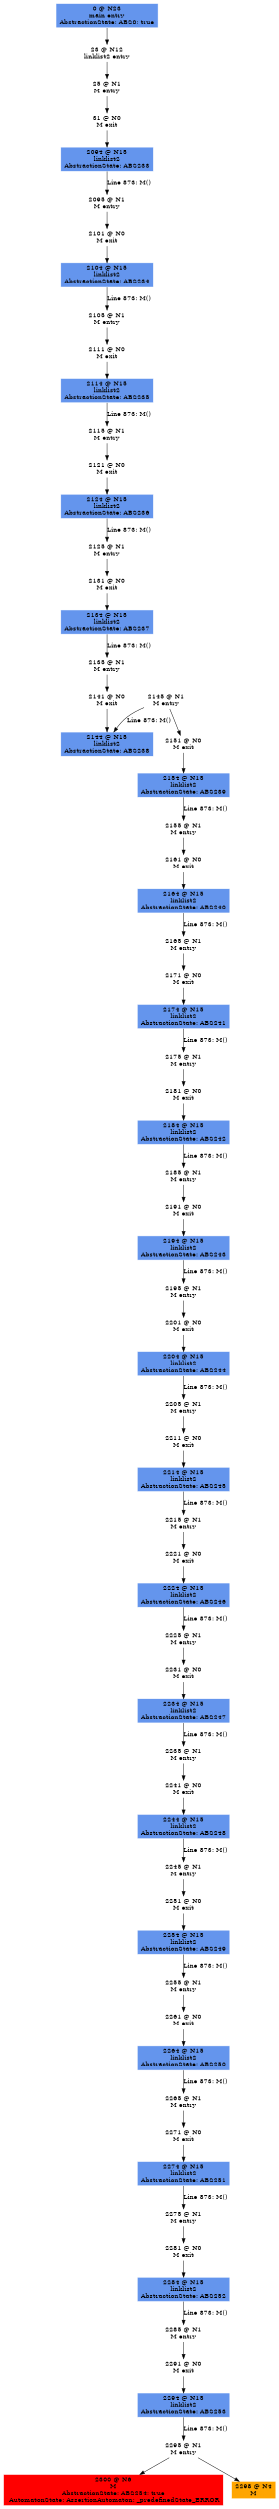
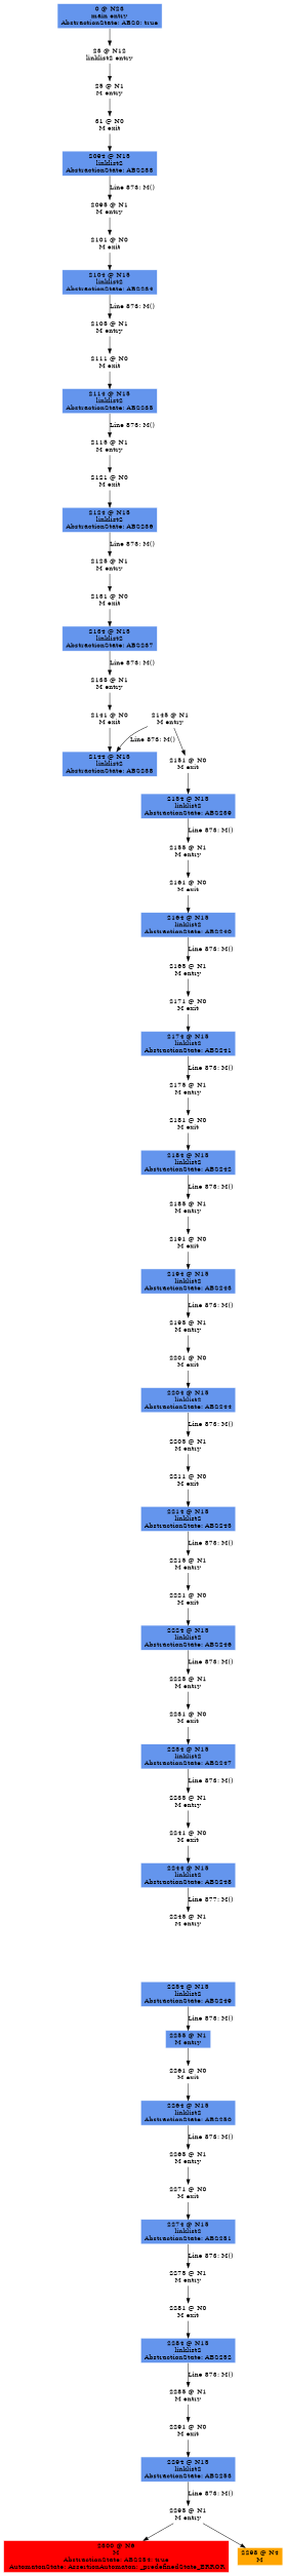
  digraph {
    node [color=white shape=box style=filled]
    n1 [fillcolor=cornflowerblue label="0 @ N23\nmain entry\nAbstractionState: ABS0: true\n"]
    n2 [label="23 @ N12\nlinklist2 entry\n"]
    n3 [label="25 @ N1\nM entry\n"]
    n4 [label="31 @ N0\nM exit\n"]
    n5 [fillcolor=cornflowerblue label="2094 @ N15\nlinklist2\nAbstractionState: ABS233\n"]
    n6 [label="2095 @ N1\nM entry\n"]
    n7 [label="2101 @ N0\nM exit\n"]
    n8 [fillcolor=cornflowerblue label="2104 @ N15\nlinklist2\nAbstractionState: ABS234\n"]
    n9 [label="2105 @ N1\nM entry\n"]
    n10 [label="2111 @ N0\nM exit\n"]
    n11 [fillcolor=cornflowerblue label="2114 @ N15\nlinklist2\nAbstractionState: ABS235\n"]
    n12 [label="2115 @ N1\nM entry\n"]
    n13 [label="2121 @ N0\nM exit\n"]
    n14 [fillcolor=cornflowerblue label="2124 @ N15\nlinklist2\nAbstractionState: ABS236\n"]
    n15 [label="2125 @ N1\nM entry\n"]
    n16 [label="2131 @ N0\nM exit\n"]
    n17 [fillcolor=cornflowerblue label="2134 @ N15\nlinklist2\nAbstractionState: ABS237\n"]
    n18 [label="2135 @ N1\nM entry\n"]
    n19 [label="2141 @ N0\nM exit\n"]
    n20 [fillcolor=cornflowerblue label="2144 @ N15\nlinklist2\nAbstractionState: ABS238\n"]
    n21 [label="2145 @ N1\nM entry\n"]
    n22 [label="2151 @ N0\nM exit\n"]
    n23 [fillcolor=cornflowerblue label="2154 @ N15\nlinklist2\nAbstractionState: ABS239\n"]
    n24 [label="2155 @ N1\nM entry\n"]
    n25 [label="2161 @ N0\nM exit\n"]
    n26 [fillcolor=cornflowerblue label="2164 @ N15\nlinklist2\nAbstractionState: ABS240\n"]
    n27 [label="2165 @ N1\nM entry\n"]
    n28 [label="2171 @ N0\nM exit\n"]
    n29 [fillcolor=cornflowerblue label="2174 @ N15\nlinklist2\nAbstractionState: ABS241\n"]
    n30 [label="2175 @ N1\nM entry\n"]
    n31 [label="2181 @ N0\nM exit\n"]
    n32 [fillcolor=cornflowerblue label="2184 @ N15\nlinklist2\nAbstractionState: ABS242\n"]
    n33 [label="2185 @ N1\nM entry\n"]
    n34 [label="2191 @ N0\nM exit\n"]
    n35 [fillcolor=cornflowerblue label="2194 @ N15\nlinklist2\nAbstractionState: ABS243\n"]
    n36 [label="2195 @ N1\nM entry\n"]
    n37 [label="2201 @ N0\nM exit\n"]
    n38 [fillcolor=cornflowerblue label="2204 @ N15\nlinklist2\nAbstractionState: ABS244\n"]
    n39 [label="2205 @ N1\nM entry\n"]
    n40 [label="2211 @ N0\nM exit\n"]
    n41 [fillcolor=cornflowerblue label="2214 @ N15\nlinklist2\nAbstractionState: ABS245\n"]
    n42 [label="2215 @ N1\nM entry\n"]
    n43 [label="2221 @ N0\nM exit\n"]
    n44 [fillcolor=cornflowerblue label="2224 @ N15\nlinklist2\nAbstractionState: ABS246\n"]
    n45 [label="2225 @ N1\nM entry\n"]
    n46 [label="2231 @ N0\nM exit\n"]
    n47 [fillcolor=cornflowerblue label="2234 @ N15\nlinklist2\nAbstractionState: ABS247\n"]
    n48 [label="2235 @ N1\nM entry\n"]
    n49 [label="2241 @ N0\nM exit\n"]
    n50 [fillcolor=cornflowerblue label="2244 @ N15\nlinklist2\nAbstractionState: ABS248\n"]
    n51 [label="2245 @ N1\nM entry\n"]
-   n52 [label="2251 @ N0\nM exit\n"]
    n53 [fillcolor=cornflowerblue label="2254 @ N15\nlinklist2\nAbstractionState: ABS249\n"]
-   n54 [label="2255 @ N1\nM entry\n"]
+   n54 [label="2255 @ N1\nM entry\n" fillcolor=cornflowerblue]
    n55 [label="2261 @ N0\nM exit\n"]
    n56 [fillcolor=cornflowerblue label="2264 @ N15\nlinklist2\nAbstractionState: ABS250\n"]
    n57 [label="2265 @ N1\nM entry\n"]
    n58 [label="2271 @ N0\nM exit\n"]
    n59 [fillcolor=cornflowerblue label="2274 @ N15\nlinklist2\nAbstractionState: ABS251\n"]
    n60 [label="2275 @ N1\nM entry\n"]
    n61 [label="2281 @ N0\nM exit\n"]
    n62 [fillcolor=cornflowerblue label="2284 @ N15\nlinklist2\nAbstractionState: ABS252\n"]
    n63 [label="2285 @ N1\nM entry\n"]
    n64 [label="2291 @ N0\nM exit\n"]
    n65 [fillcolor=cornflowerblue label="2294 @ N15\nlinklist2\nAbstractionState: ABS253\n"]
    n66 [label="2295 @ N1\nM entry\n"]
    n67 [fillcolor=red label="2300 @ N6\nM\nAbstractionState: ABS254: true\n AutomatonState: AssertionAutomaton: _predefinedState_ERROR\n"]
    n68 [fillcolor=orange label="2298 @ N4\nM\n"]
    n1 -> n2
    n2 -> n3
    n3 -> n4
    n4 -> n5
    n5 -> n6 [label="Line 873: M()"]
    n6 -> n7
    n7 -> n8
    n8 -> n9 [label="Line 873: M()"]
    n9 -> n10
    n10 -> n11
    n11 -> n12 [label="Line 873: M()"]
    n12 -> n13
    n13 -> n14
    n14 -> n15 [label="Line 873: M()"]
    n15 -> n16
    n16 -> n17
    n17 -> n18 [label="Line 873: M()"]
    n18 -> n19
    n19 -> n20
    n21 -> n20 [label="Line 873: M()"]
    n21 -> n22
    n22 -> n23
    n23 -> n24 [label="Line 873: M()"]
    n24 -> n25
    n25 -> n26
    n26 -> n27 [label="Line 873: M()"]
    n27 -> n28
    n28 -> n29
    n29 -> n30 [label="Line 873: M()"]
    n30 -> n31
    n31 -> n32
    n32 -> n33 [label="Line 873: M()"]
    n33 -> n34
    n34 -> n35
    n35 -> n36 [label="Line 873: M()"]
    n36 -> n37
    n37 -> n38
    n38 -> n39 [label="Line 873: M()"]
    n39 -> n40
    n40 -> n41
    n41 -> n42 [label="Line 873: M()"]
    n42 -> n43
    n43 -> n44
    n44 -> n45 [label="Line 873: M()"]
    n45 -> n46
    n46 -> n47
    n47 -> n48 [label="Line 873: M()"]
    n48 -> n49
    n49 -> n50
-   n50 -> n51 [label="Line 873: M()"]
-   n51 -> n52
-   n52 -> n53
+   n50 -> n51 [label="Line 877: M()"]
    n53 -> n54 [label="Line 873: M()"]
    n54 -> n55
    n55 -> n56
    n56 -> n57 [label="Line 873: M()"]
    n57 -> n58
    n58 -> n59
    n59 -> n60 [label="Line 873: M()"]
    n60 -> n61
    n61 -> n62
    n62 -> n63 [label="Line 873: M()"]
    n63 -> n64
    n64 -> n65
    n65 -> n66 [label="Line 873: M()"]
    n66 -> n67
    n66 -> n68
  }
